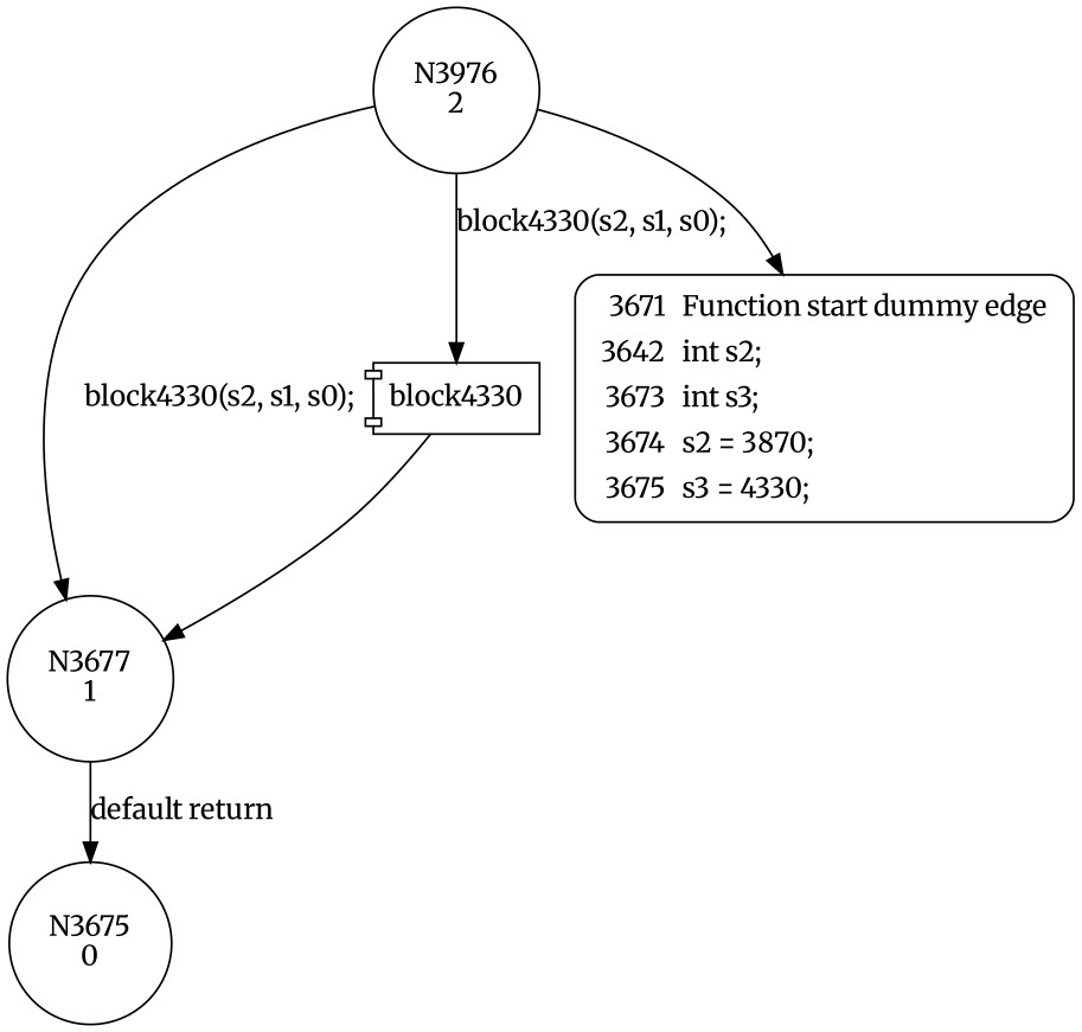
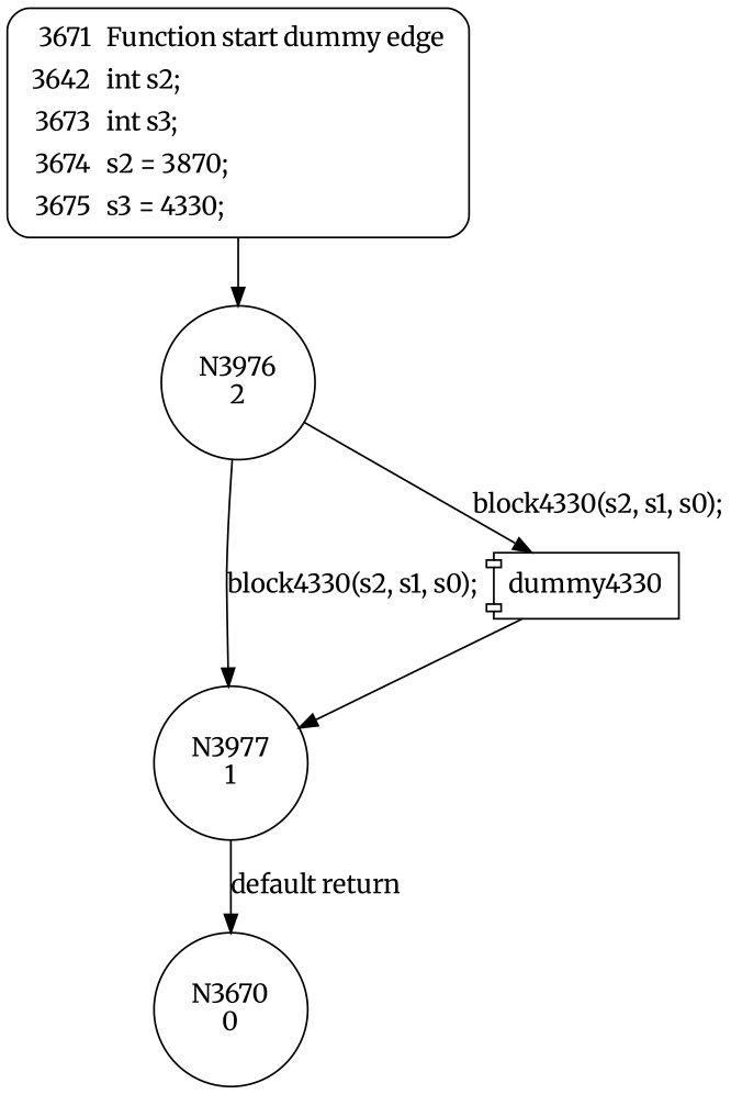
  digraph {
    fontname=Merriweather
    node [fontname=Merriweather shape=circle]
    edge [fontname=Merriweather]
    n1 [label="N3976\n2"]
-   n2 [label="N3677\n1"]
-   n3 [label=block4330 shape=component]
-   n4 [label="N3675\n0"]
+   n2 [label="N3977\n1"]
+   n3 [label=dummy4330 shape=component]
+   n4 [label="N3670\n0"]
    n5 [fillcolor=white label=<<table border="0" cellborder="0" cellpadding="3" bgcolor="white"><tr><td align="right">3671</td><td align="left">Function start dummy edge</td></tr><tr><td align="right">3642</td><td align="left">int s2;</td></tr><tr><td align="right">3673</td><td align="left">int s3;</td></tr><tr><td align="right">3674</td><td align="left">s2 = 3870;</td></tr><tr><td align="right">3675</td><td align="left">s3 = 4330;</td></tr></table>> penwidth=1 shape=Mrecord style="filled,bold"]
    n1 -> n2 [label="block4330(s2, s1, s0);"]
    n1 -> n3 [label="block4330(s2, s1, s0);"]
    n2 -> n4 [label="default return"]
    n3 -> n2
-   n1 -> n5
+   n5 -> n1
  }
